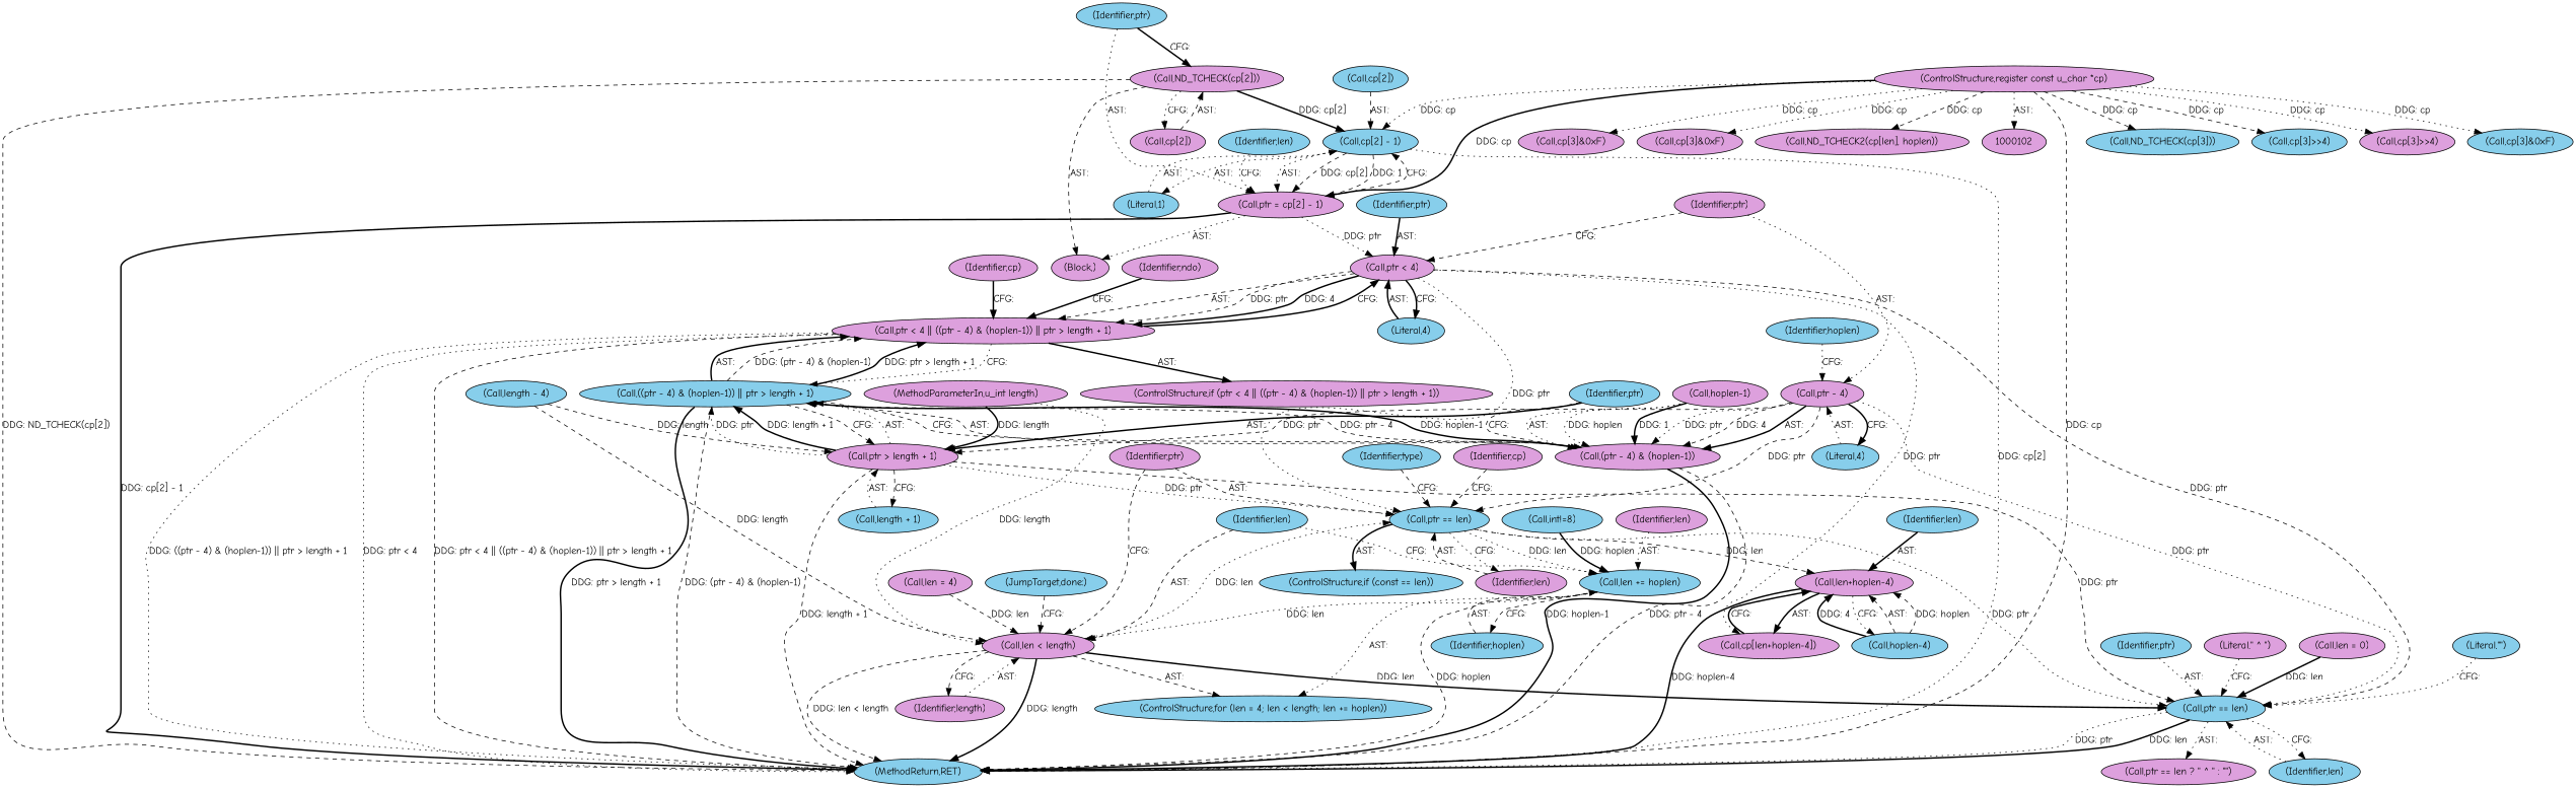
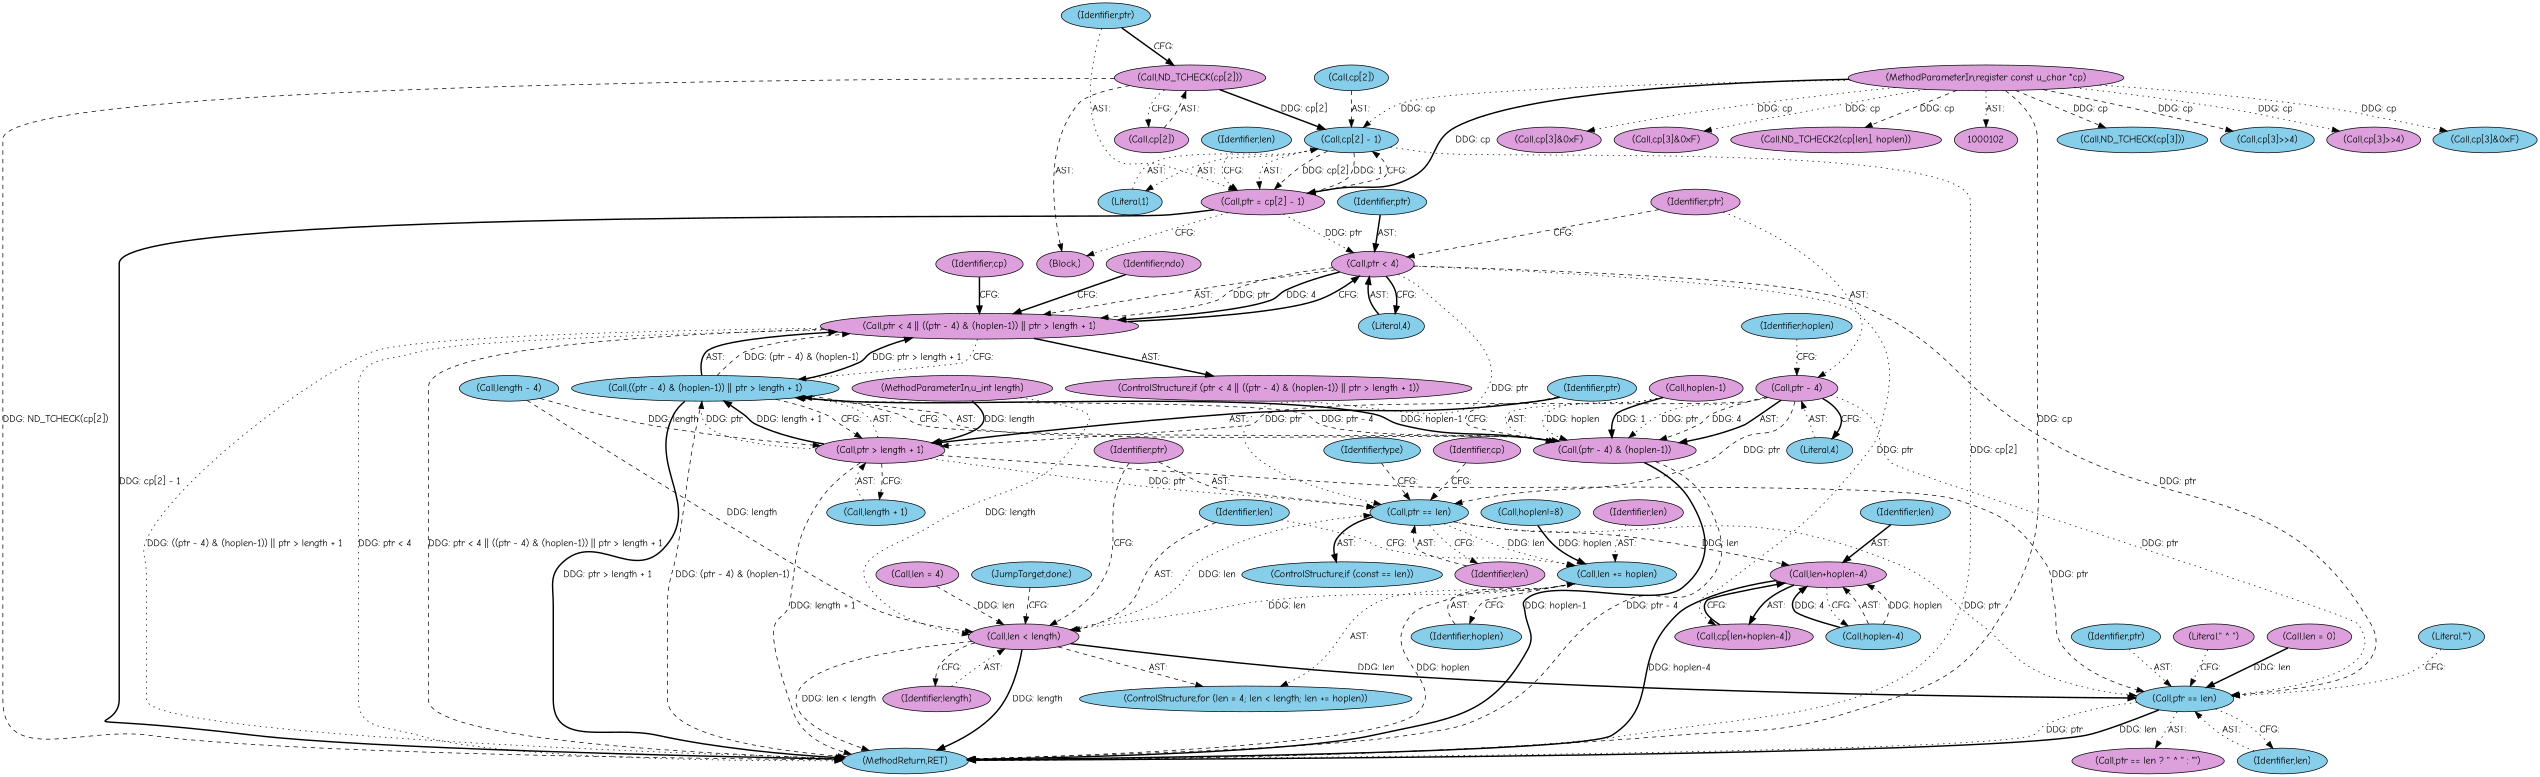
  digraph {
    fontname="Comic Neue"
    node [fillcolor=plum fontname="Comic Neue" style=filled]
    edge [fontname="Comic Neue" style=dotted]
    n1 [fillcolor=skyblue label="(Call,cp[2] - 1)"]
    n2 [label="(Call,ptr = cp[2] - 1)"]
    n3 [fillcolor=skyblue label="(Literal,1)"]
    n4 [fillcolor=skyblue label="(MethodReturn,RET)"]
    n5 [label="(Block,)"]
    n6 [label="(Call,ptr < 4)"]
    n7 [label="(Call,ND_TCHECK(cp[2]))"]
    n8 [label="(Call,cp[2])"]
-   n9 [label="(ControlStructure,register const u_char *cp)"]
+   n9 [label="(MethodParameterIn,register const u_char *cp)"]
    n10 [fillcolor=skyblue label="(Call,ND_TCHECK(cp[3]))"]
    n11 [fillcolor=skyblue label="(Call,cp[3]>>4)"]
    n12 [label="(Call,cp[3]>>4)"]
    n13 [fillcolor=skyblue label="(Call,cp[3]&0xF)"]
    n14 [label="(Call,cp[3]&0xF)"]
    n15 [label="(Call,cp[3]&0xF)"]
    n16 [label="(Call,ND_TCHECK2(cp[len], hoplen))"]
    1000102
    n18 [label="(Call,ptr < 4 || ((ptr - 4) & (hoplen-1)) || ptr > length + 1)"]
    n19 [fillcolor=skyblue label="(Call,ptr == len)"]
    n20 [fillcolor=skyblue label="(Call,ptr == len)"]
    n21 [fillcolor=skyblue label="(Literal,4)"]
    n22 [label="(Call,cp[len+hoplen-4])"]
    n23 [fillcolor=skyblue label="(Call,((ptr - 4) & (hoplen-1)) || ptr > length + 1)"]
    n24 [label="(ControlStructure,if (ptr < 4 || ((ptr - 4) & (hoplen-1)) || ptr > length + 1))"]
    n25 [label="(Call,ptr - 4)"]
    n26 [label="(Call,(ptr - 4) & (hoplen-1))"]
    n27 [label="(Call,ptr > length + 1)"]
    n28 [fillcolor=skyblue label="(Literal,4)"]
    n29 [fillcolor=skyblue label="(Call,len += hoplen)"]
    n30 [label="(Call,len+hoplen-4)"]
    n31 [fillcolor=skyblue label="(ControlStructure,if (const == len))"]
    n32 [label="(Identifier,len)"]
    n33 [label="(Call,ptr == len ? \" ^ \" : \"\")"]
    n34 [fillcolor=skyblue label="(Identifier,len)"]
    n35 [fillcolor=skyblue label="(Call,length + 1)"]
    n36 [label="(Call,hoplen-1)"]
    n37 [label="(Call,len < length)"]
    n38 [fillcolor=skyblue label="(Identifier,hoplen)"]
    n39 [fillcolor=skyblue label="(ControlStructure,for (len = 4; len < length; len += hoplen))"]
    n40 [fillcolor=skyblue label="(Call,hoplen-4)"]
    n41 [label="(Identifier,length)"]
    n42 [fillcolor=skyblue label="(Call,cp[2])"]
    n43 [fillcolor=skyblue label="(Identifier,len)"]
-   n44 [fillcolor=skyblue label="(Call,int!=8)"]
+   n44 [fillcolor=skyblue label="(Call,hoplen!=8)"]
    n45 [label="(Identifier,len)"]
    n46 [fillcolor=skyblue label="(Literal,\"\")"]
    n47 [label="(Identifier,cp)"]
    n48 [fillcolor=skyblue label="(Identifier,len)"]
    n49 [fillcolor=skyblue label="(Identifier,ptr)"]
    n50 [fillcolor=skyblue label="(Identifier,ptr)"]
    n51 [label="(Identifier,ptr)"]
    n52 [fillcolor=skyblue label="(Call,length - 4)"]
    n53 [label="(MethodParameterIn,u_int length)"]
    n54 [fillcolor=skyblue label="(Identifier,ptr)"]
    n55 [fillcolor=skyblue label="(Identifier,len)"]
    n56 [label="(Identifier,ptr)"]
    n57 [fillcolor=skyblue label="(Identifier,type)"]
    n58 [label="(Call,len = 4)"]
    n59 [fillcolor=skyblue label="(Identifier,ptr)"]
    n60 [label="(Identifier,cp)"]
    n61 [fillcolor=skyblue label="(JumpTarget,done:)"]
    n62 [label="(Literal,\" ^ \")"]
    n63 [label="(Identifier,ndo)"]
    n64 [fillcolor=skyblue label="(Identifier,hoplen)"]
    n65 [label="(Call,len = 0)"]
    n1 -> n2 [label="AST: "]
    n1 -> n2 [label="DDG: cp[2]" style=dashed]
    n1 -> n2 [label="DDG: 1" style=dashed]
    n1 -> n3 [label="AST: "]
    n1 -> n4 [label="DDG: cp[2]"]
    n2 -> n1 [label="CFG: " style=dashed]
    n2 -> n4 [label="DDG: cp[2] - 1" style=bold]
-   n2 -> n5 [label="AST: "]
+   n2 -> n5 [label="CFG: "]
    n2 -> n6 [label="DDG: ptr"]
    n3 -> n1 [label="AST: "]
    n6 -> n18 [label="AST: " style=dashed]
    n6 -> n18 [label="DDG: ptr" style=dashed]
    n6 -> n18 [label="DDG: 4" style=bold]
    n6 -> n19 [label="DDG: ptr"]
    n6 -> n20 [label="DDG: ptr" style=dashed]
    n6 -> n21 [label="CFG: " style=bold]
    n6 -> n22 [label="DDG: ptr"]
    n7 -> n1 [label="DDG: cp[2]" style=bold]
    n7 -> n4 [label="DDG: ND_TCHECK(cp[2])" style=dashed]
    n7 -> n5 [label="AST: " style=dashed]
    n7 -> n8 [label="CFG: "]
    n8 -> n7 [label="AST: " style=dashed]
    n9 -> n1 [label="DDG: cp"]
    n9 -> n2 [label="DDG: cp" style=bold]
    n9 -> n4 [label="DDG: cp" style=dashed]
    n9 -> n10 [label="DDG: cp" style=dashed]
    n9 -> n11 [label="DDG: cp" style=dashed]
    n9 -> n12 [label="DDG: cp"]
    n9 -> n13 [label="DDG: cp"]
    n9 -> n14 [label="DDG: cp"]
    n9 -> n15 [label="DDG: cp"]
    n9 -> n16 [label="DDG: cp" style=dashed]
    n9 -> 1000102 [label="AST: "]
    n18 -> n4 [label="DDG: ptr < 4"]
    n18 -> n4 [label="DDG: ptr < 4 || ((ptr - 4) & (hoplen-1)) || ptr > length + 1" style=dashed]
    n18 -> n4 [label="DDG: ((ptr - 4) & (hoplen-1)) || ptr > length + 1"]
    n18 -> n6 [label="CFG: " style=bold]
    n18 -> n23 [label="CFG: "]
    n18 -> n24 [label="AST: " style=bold]
    n19 -> n20 [label="DDG: ptr"]
    n19 -> n29 [label="DDG: len"]
    n19 -> n30 [label="DDG: len" style=dashed]
    n19 -> n31 [label="AST: " style=bold]
    n19 -> n32 [label="CFG: "]
    n20 -> n4 [label="DDG: len" style=bold]
    n20 -> n4 [label="DDG: ptr"]
    n20 -> n33 [label="AST: "]
    n20 -> n34 [label="CFG: "]
    n21 -> n6 [label="AST: " style=bold]
    n22 -> n30 [label="CFG: " style=bold]
    n23 -> n4 [label="DDG: ptr > length + 1" style=bold]
    n23 -> n4 [label="DDG: (ptr - 4) & (hoplen-1)" style=dashed]
    n23 -> n18 [label="AST: " style=bold]
    n23 -> n18 [label="DDG: (ptr - 4) & (hoplen-1)" style=dashed]
    n23 -> n18 [label="DDG: ptr > length + 1" style=bold]
    n23 -> n26 [label="CFG: " style=dashed]
    n23 -> n27 [label="CFG: " style=dashed]
    n25 -> n19 [label="DDG: ptr" style=dashed]
    n25 -> n20 [label="DDG: ptr"]
    n25 -> n26 [label="AST: " style=bold]
    n25 -> n26 [label="DDG: ptr"]
    n25 -> n26 [label="DDG: 4" style=dashed]
    n25 -> n27 [label="DDG: ptr" style=dashed]
    n25 -> n28 [label="CFG: " style=bold]
    n26 -> n4 [label="DDG: hoplen-1" style=bold]
    n26 -> n4 [label="DDG: ptr - 4" style=dashed]
    n26 -> n23 [label="AST: " style=dashed]
    n26 -> n23 [label="DDG: ptr - 4" style=dashed]
    n26 -> n23 [label="DDG: hoplen-1" style=bold]
    n27 -> n4 [label="DDG: length + 1" style=dashed]
    n27 -> n19 [label="DDG: ptr"]
    n27 -> n20 [label="DDG: ptr" style=dashed]
    n27 -> n23 [label="AST: "]
    n27 -> n23 [label="DDG: ptr"]
    n27 -> n23 [label="DDG: length + 1" style=bold]
    n27 -> n35 [label="CFG: " style=dashed]
    n28 -> n25 [label="AST: "]
    n29 -> n4 [label="DDG: hoplen" style=dashed]
    n29 -> n37 [label="DDG: len"]
    n29 -> n38 [label="CFG: " style=dashed]
    n29 -> n39 [label="AST: "]
    n30 -> n4 [label="DDG: hoplen-4" style=bold]
    n30 -> n22 [label="AST: " style=bold]
    n30 -> n40 [label="CFG: "]
    n32 -> n19 [label="AST: " style=dashed]
    n34 -> n20 [label="AST: "]
    n35 -> n27 [label="AST: "]
    n36 -> n26 [label="AST: "]
    n36 -> n26 [label="DDG: hoplen"]
    n36 -> n26 [label="DDG: 1" style=bold]
    n37 -> n4 [label="DDG: len < length" style=dashed]
    n37 -> n4 [label="DDG: length" style=bold]
    n37 -> n19 [label="DDG: len"]
    n37 -> n20 [label="DDG: len" style=bold]
    n37 -> n39 [label="AST: " style=dashed]
    n37 -> n41 [label="CFG: " style=dashed]
    n38 -> n29 [label="AST: " style=dashed]
    n40 -> n30 [label="AST: " style=dashed]
    n40 -> n30 [label="DDG: hoplen" style=dashed]
    n40 -> n30 [label="DDG: 4" style=bold]
    n41 -> n37 [label="AST: "]
    n42 -> n1 [label="AST: " style=dashed]
    n43 -> n30 [label="AST: " style=bold]
    n44 -> n29 [label="DDG: hoplen" style=bold]
    n45 -> n29 [label="AST: "]
    n46 -> n20 [label="CFG: "]
    n47 -> n19 [label="CFG: " style=dashed]
    n48 -> n2 [label="CFG: "]
    n49 -> n26 [label="CFG: " style=dashed]
    n49 -> n27 [label="AST: " style=bold]
    n50 -> n2 [label="AST: "]
    n50 -> n7 [label="CFG: " style=bold]
    n51 -> n19 [label="AST: " style=dashed]
    n51 -> n37 [label="CFG: " style=dashed]
    n52 -> n27 [label="DDG: length" style=dashed]
    n52 -> n37 [label="DDG: length" style=dashed]
    n53 -> n27 [label="DDG: length" style=bold]
    n53 -> n37 [label="DDG: length"]
    n54 -> n6 [label="AST: " style=bold]
    n55 -> n29 [label="CFG: "]
    n55 -> n37 [label="AST: " style=dashed]
    n56 -> n6 [label="CFG: " style=dashed]
    n56 -> n25 [label="AST: "]
    n57 -> n19 [label="CFG: " style=dashed]
    n58 -> n37 [label="DDG: len" style=dashed]
    n59 -> n20 [label="AST: "]
    n60 -> n18 [label="CFG: " style=bold]
    n61 -> n37 [label="CFG: " style=dashed]
    n62 -> n20 [label="CFG: "]
    n63 -> n18 [label="CFG: " style=bold]
    n64 -> n25 [label="CFG: "]
    n65 -> n20 [label="DDG: len" style=bold]
  }
